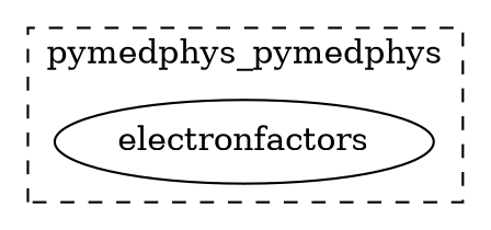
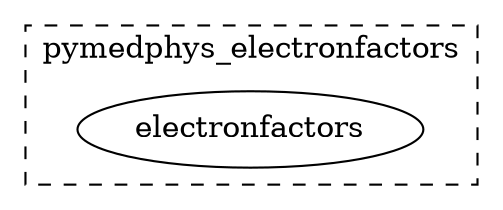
  strict digraph {
    rankdir=TB
    n1 [label=electronfactors]
    subgraph cluster_1 {
-     label=pymedphys_pymedphys
+     label=pymedphys_electronfactors
      style=dashed
      subgraph sub_2 {
        label=pymedphys_electronfactors
        rank=same
        style=dashed
        n1
      }
    }
  }
